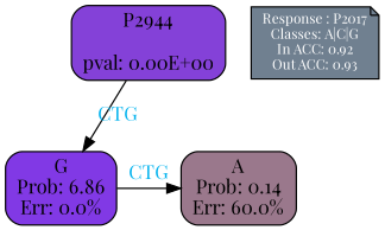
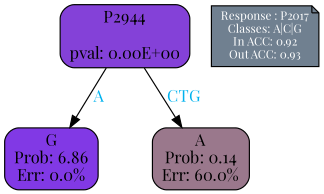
  digraph {
    fontname="Playfair Display"
    ranksep=equally
    splines=polylines
    node [color=black fontname="Playfair Display" shape=box style="filled, rounded"]
    edge [fontcolor=deepskyblue2 fontname="Playfair Display"]
    n1 [fillcolor="#8139e5" label="G\nProb: 6.86\nErr: 0.0%"]
    n2 [fillcolor="#9a788c" label="A\nProb: 0.14\nErr: 60.0%"]
    n3 [align=left fillcolor=slategray fontcolor=white fontsize=10 label="Response : P2017\nClasses: A|C|G\nIn ACC: 0.92\nOut ACC: 0.93\n" shape=note style=filled]
    n4 [fillcolor="#8441d8" label="P2944\n\npval: 0.00E+00"]
    subgraph sub_1 {
      rank=same
      n1
      n2
    }
    subgraph sub_2 {
      rank=same
      n3
      n4
    }
-   n4 -> n1 [label=CTG]
-   n1 -> n2 [label=CTG]
+   n4 -> n1 [label=A]
+   n4 -> n2 [label=CTG]
  }
